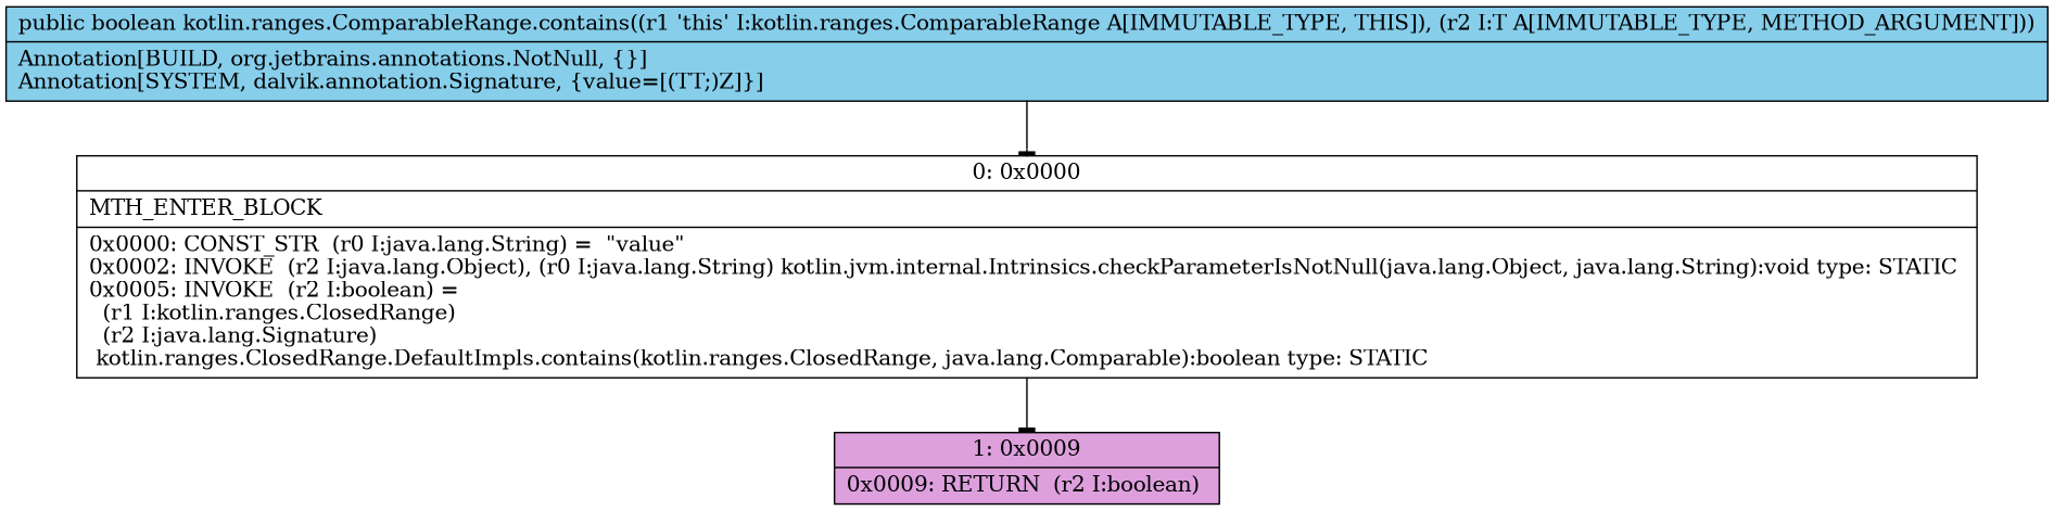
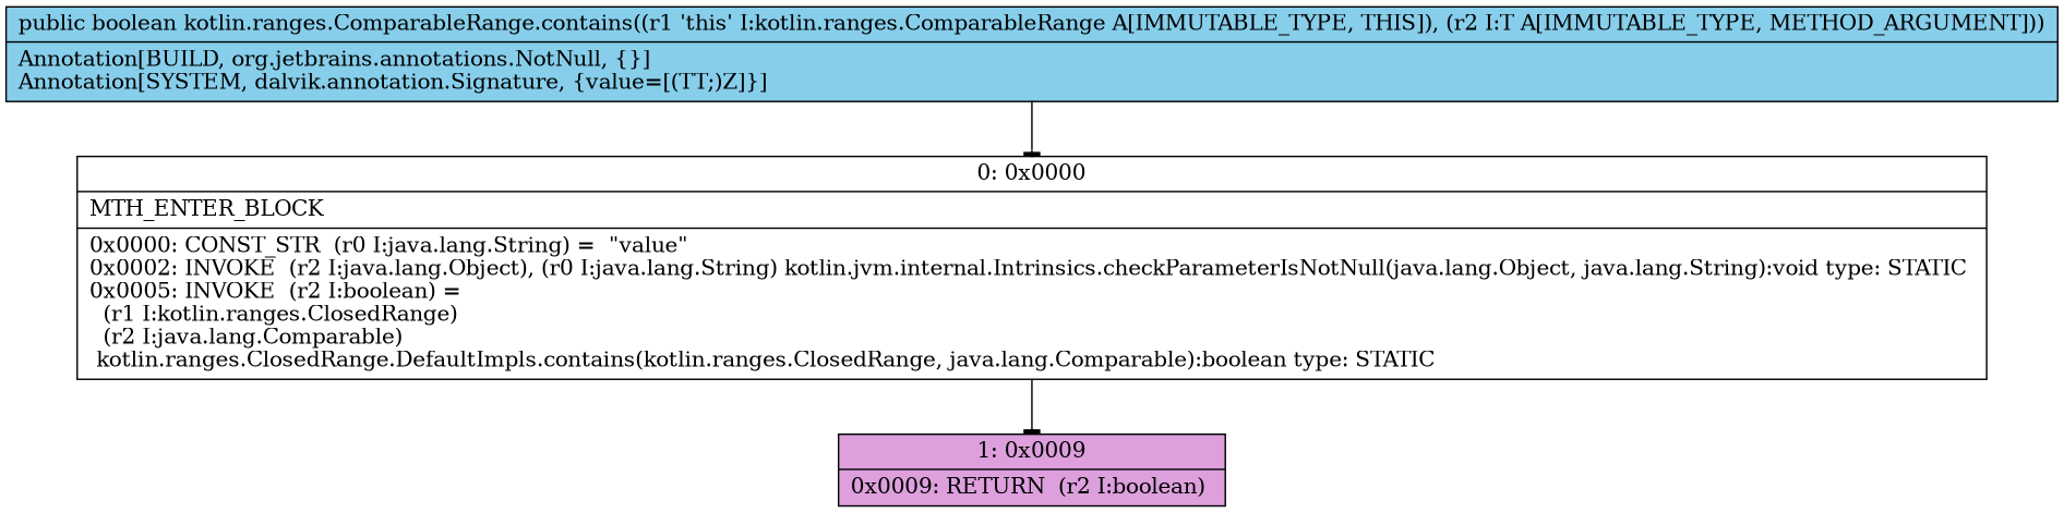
  digraph {
    node [shape=record style=filled]
    edge [arrowhead=tee]
-   n1 [label="{0\:\ 0x0000|MTH_ENTER_BLOCK\l|0x0000: CONST_STR  (r0 I:java.lang.String) =  \"value\" \l0x0002: INVOKE  (r2 I:java.lang.Object), (r0 I:java.lang.String) kotlin.jvm.internal.Intrinsics.checkParameterIsNotNull(java.lang.Object, java.lang.String):void type: STATIC \l0x0005: INVOKE  (r2 I:boolean) = \l  (r1 I:kotlin.ranges.ClosedRange)\l  (r2 I:java.lang.Signature)\l kotlin.ranges.ClosedRange.DefaultImpls.contains(kotlin.ranges.ClosedRange, java.lang.Comparable):boolean type: STATIC \l}" fillcolor=white]
+   n1 [label="{0\:\ 0x0000|MTH_ENTER_BLOCK\l|0x0000: CONST_STR  (r0 I:java.lang.String) =  \"value\" \l0x0002: INVOKE  (r2 I:java.lang.Object), (r0 I:java.lang.String) kotlin.jvm.internal.Intrinsics.checkParameterIsNotNull(java.lang.Object, java.lang.String):void type: STATIC \l0x0005: INVOKE  (r2 I:boolean) = \l  (r1 I:kotlin.ranges.ClosedRange)\l  (r2 I:java.lang.Comparable)\l kotlin.ranges.ClosedRange.DefaultImpls.contains(kotlin.ranges.ClosedRange, java.lang.Comparable):boolean type: STATIC \l}" fillcolor=white]
    n2 [label="{1\:\ 0x0009|0x0009: RETURN  (r2 I:boolean) \l}" fillcolor=plum]
    n3 [label="{public boolean kotlin.ranges.ComparableRange.contains((r1 'this' I:kotlin.ranges.ComparableRange A[IMMUTABLE_TYPE, THIS]), (r2 I:T A[IMMUTABLE_TYPE, METHOD_ARGUMENT]))  | Annotation[BUILD, org.jetbrains.annotations.NotNull, \{\}]\lAnnotation[SYSTEM, dalvik.annotation.Signature, \{value=[(TT;)Z]\}]\l}" fillcolor=skyblue]
    n1 -> n2
    n3 -> n1
  }
